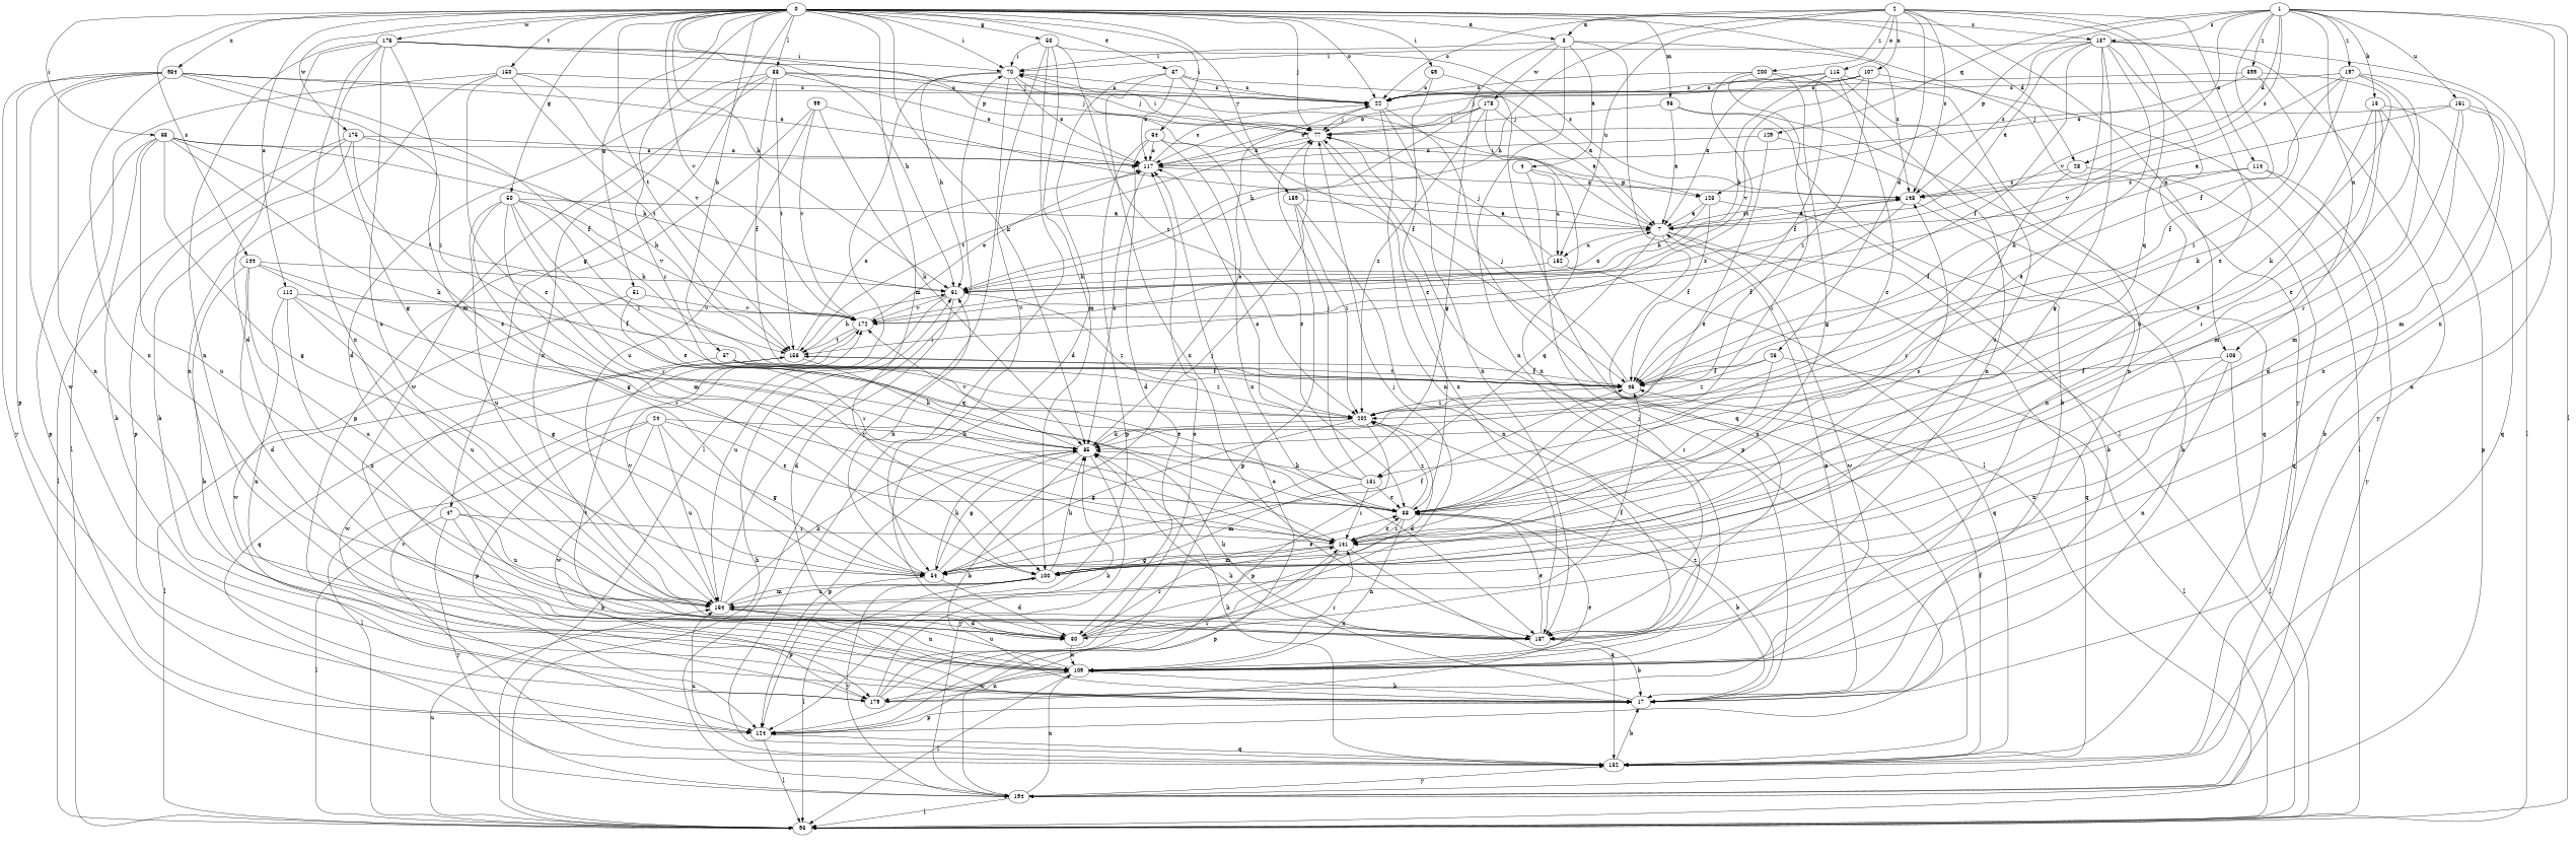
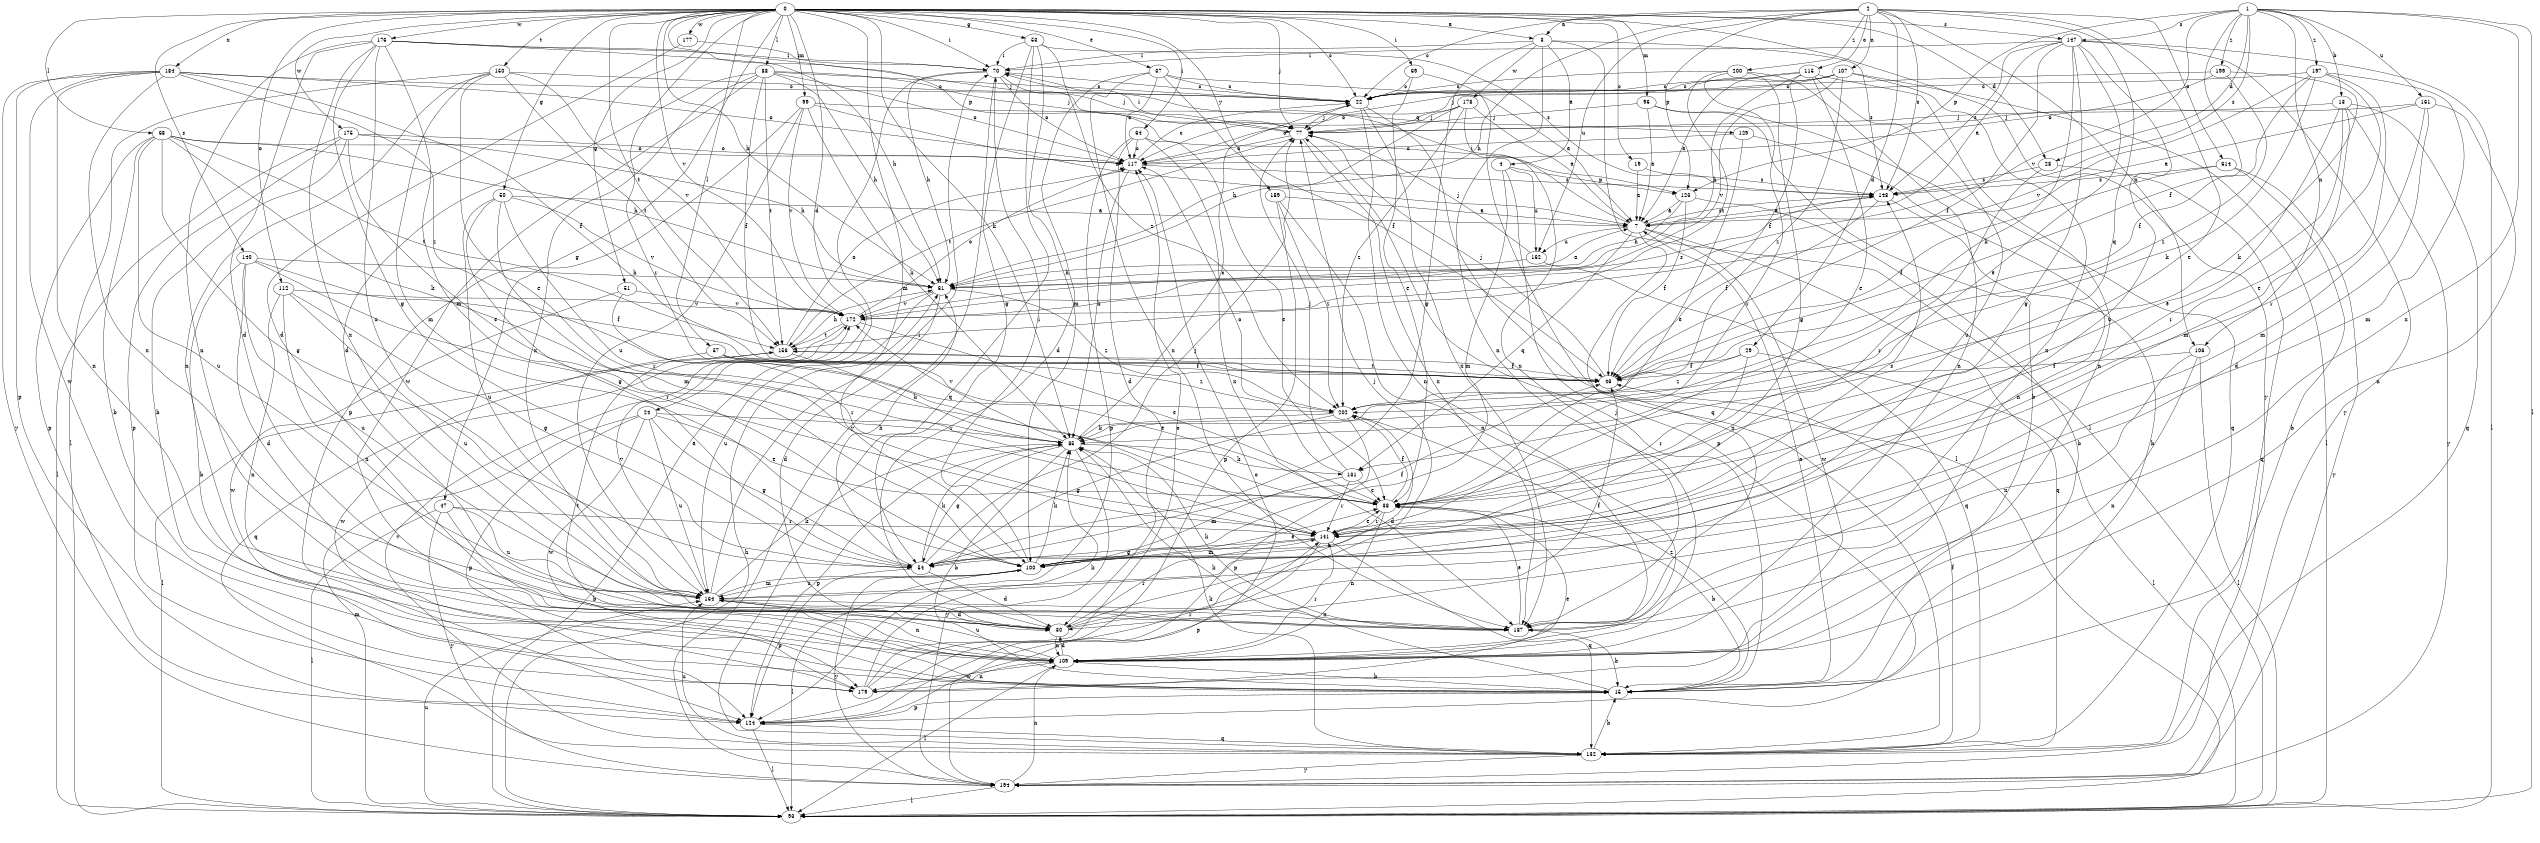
  strict digraph {
    0
    3
+   19
    22
    24
    28
    37
    47
    50
    51
    53
    57
    61
    64
    68
    69
    70
    77
    85
    88
    96
    99
    100
    112
    123
    141
-   144
-   147 [label=137]
+   144 [label=140]
+   147
    150
    156
    172
    175
    176
-   184 [label=984]
+   177
+   184
    189
    194
    93
    148
    4
    54
    109
    178
    7
    187
    38
    124
    179
    164
    132
    46
    30
    117
-   15 [label=17]
+   15
    202
    1
    13
    106
    129
    161
    197
-   199 [label=399]
+   199
    2
-   29 [label=26]
+   29
    107
-   114
+   114 [label=614]
    115
    131
    162
    200
    0 -> 3 [label=a]
+   0 -> 19 [label=c]
    0 -> 22 [label=c]
+   0 -> 24 [label=d]
    0 -> 28 [label=d]
    0 -> 37 [label=e]
    0 -> 47 [label=g]
    0 -> 50 [label=g]
    0 -> 51 [label=g]
    0 -> 53 [label=g]
-   0 -> 57 [label=h]
+   0 -> 57 [label=l]
    0 -> 61 [label=h]
    0 -> 64 [label=i]
-   0 -> 68 [label=i]
+   0 -> 68 [label=l]
    0 -> 69 [label=i]
    0 -> 70 [label=i]
    0 -> 77 [label=j]
    0 -> 85 [label=k]
    0 -> 88 [label=l]
    0 -> 96 [label=m]
+   0 -> 99 [label=m]
    0 -> 100 [label=m]
    0 -> 112 [label=o]
    0 -> 123 [label=p]
    0 -> 141 [label=r]
    0 -> 144 [label=s]
    0 -> 147 [label=s]
    0 -> 150 [label=t]
    0 -> 156 [label=t]
    0 -> 172 [label=v]
    0 -> 175 [label=w]
    0 -> 176 [label=w]
+   0 -> 177 [label=w]
    0 -> 184 [label=x]
    0 -> 189 [label=y]
    0 -> 194 [label=y]
    3 -> 70 [label=i]
    3 -> 93 [label=l]
    3 -> 148 [label=s]
    3 -> 4 [label=a]
    3 -> 54 [label=g]
    3 -> 109 [label=n]
    3 -> 178 [label=w]
+   19 -> 148 [label=s]
+   19 -> 7 [label=a]
    22 -> 77 [label=j]
    22 -> 93 [label=l]
    22 -> 109 [label=n]
    22 -> 187 [label=x]
-   24 -> 85 [label=k]
-   24 -> 93 [label=l]
+   24 -> 85 [label=r]
+   24 -> 93 [label=m]
    24 -> 54 [label=g]
    24 -> 38 [label=e]
    24 -> 124 [label=p]
    24 -> 179 [label=w]
    24 -> 164 [label=u]
    28 -> 141 [label=r]
    28 -> 148 [label=s]
    28 -> 132 [label=q]
    37 -> 22 [label=c]
    37 -> 7 [label=a]
    37 -> 187 [label=x]
    37 -> 46 [label=f]
    37 -> 30 [label=d]
    37 -> 117 [label=o]
    47 -> 141 [label=r]
    47 -> 194 [label=y]
    47 -> 93 [label=l]
    47 -> 164 [label=u]
    47 -> 15 [label=b]
    50 -> 100 [label=m]
    50 -> 141 [label=r]
    50 -> 172 [label=v]
    50 -> 54 [label=g]
    50 -> 7 [label=a]
-   50 -> 38 [label=e]
+   172 -> 38 [label=e]
    50 -> 164 [label=u]
-   50 -> 202 [label=z]
    51 -> 141 [label=r]
    51 -> 172 [label=v]
    51 -> 179 [label=w]
    53 -> 70 [label=i]
    53 -> 100 [label=m]
    53 -> 148 [label=s]
-   53 -> 54 [label=v]
+   53 -> 54 [label=g]
    53 -> 132 [label=q]
    53 -> 202 [label=z]
    57 -> 38 [label=e]
    57 -> 179 [label=w]
    57 -> 46 [label=f]
    57 -> 202 [label=z]
    61 -> 172 [label=v]
    61 -> 7 [label=a]
    61 -> 164 [label=u]
    61 -> 30 [label=d]
    61 -> 202 [label=z]
    64 -> 187 [label=x]
    64 -> 38 [label=e]
    64 -> 124 [label=p]
    64 -> 30 [label=d]
    64 -> 117 [label=o]
    68 -> 61 [label=h]
    68 -> 85 [label=k]
    68 -> 156 [label=t]
    68 -> 54 [label=g]
    68 -> 124 [label=p]
    68 -> 164 [label=u]
    68 -> 117 [label=o]
    68 -> 15 [label=b]
    69 -> 22 [label=c]
    69 -> 38 [label=e]
    69 -> 132 [label=q]
    70 -> 22 [label=c]
    70 -> 61 [label=h]
    70 -> 77 [label=j]
    70 -> 194 [label=y]
-   70 -> 93 [label=l]
+   70 -> 93 [label=a]
    70 -> 117 [label=o]
    77 -> 70 [label=i]
    77 -> 156 [label=t]
    77 -> 187 [label=x]
    77 -> 117 [label=o]
    85 -> 22 [label=c]
    85 -> 172 [label=v]
    85 -> 194 [label=y]
    85 -> 54 [label=g]
    85 -> 124 [label=p]
    85 -> 15 [label=b]
    88 -> 22 [label=c]
+   88 -> 61 [label=h]
    88 -> 77 [label=j]
    88 -> 156 [label=t]
    88 -> 187 [label=x]
    88 -> 179 [label=w]
    88 -> 46 [label=f]
    88 -> 30 [label=d]
    88 -> 117 [label=o]
    96 -> 77 [label=j]
    96 -> 7 [label=a]
    96 -> 132 [label=q]
    96 -> 15 [label=b]
    99 -> 85 [label=k]
    99 -> 172 [label=v]
    99 -> 7 [label=a]
    99 -> 124 [label=p]
    99 -> 164 [label=u]
+   100 -> 70 [label=i]
    100 -> 85 [label=k]
    100 -> 194 [label=y]
    100 -> 93 [label=l]
    100 -> 38 [label=e]
    100 -> 164 [label=u]
    112 -> 172 [label=v]
    112 -> 54 [label=g]
    112 -> 109 [label=n]
    112 -> 187 [label=x]
    112 -> 164 [label=u]
    123 -> 61 [label=h]
    123 -> 7 [label=a]
    123 -> 46 [label=f]
    123 -> 15 [label=b]
    141 -> 100 [label=m]
    141 -> 148 [label=s]
    141 -> 54 [label=g]
    141 -> 38 [label=e]
    141 -> 124 [label=p]
    141 -> 132 [label=q]
    144 -> 61 [label=h]
    144 -> 141 [label=r]
    144 -> 164 [label=u]
    144 -> 46 [label=f]
    144 -> 30 [label=d]
    144 -> 15 [label=b]
    147 -> 70 [label=i]
    147 -> 85 [label=k]
    147 -> 194 [label=y]
    147 -> 93 [label=l]
    147 -> 148 [label=s]
    147 -> 54 [label=g]
    147 -> 7 [label=a]
    147 -> 38 [label=e]
    147 -> 164 [label=u]
    147 -> 46 [label=f]
    150 -> 22 [label=c]
+   150 -> 100 [label=m]
    150 -> 156 [label=t]
    150 -> 172 [label=v]
    150 -> 93 [label=l]
    150 -> 109 [label=n]
    150 -> 38 [label=e]
    156 -> 61 [label=h]
    156 -> 85 [label=k]
    156 -> 93 [label=l]
    156 -> 46 [label=f]
    156 -> 117 [label=o]
    172 -> 156 [label=t]
    172 -> 148 [label=s]
    172 -> 132 [label=q]
    172 -> 117 [label=o]
-   175 -> 156 [label=h]
+   175 -> 61 [label=h]
    175 -> 93 [label=l]
    175 -> 38 [label=e]
    175 -> 124 [label=p]
    175 -> 117 [label=o]
    175 -> 15 [label=b]
    176 -> 61 [label=h]
    176 -> 70 [label=i]
    176 -> 77 [label=j]
    176 -> 100 [label=m]
    176 -> 54 [label=g]
    176 -> 109 [label=n]
    176 -> 187 [label=x]
    176 -> 164 [label=u]
    176 -> 30 [label=d]
+   177 -> 70 [label=i]
+   177 -> 30 [label=d]
    184 -> 22 [label=c]
    184 -> 194 [label=y]
    184 -> 109 [label=n]
    184 -> 187 [label=x]
    184 -> 124 [label=p]
    184 -> 179 [label=w]
    184 -> 46 [label=f]
    184 -> 117 [label=o]
    184 -> 202 [label=z]
    189 -> 109 [label=n]
    189 -> 7 [label=a]
    189 -> 124 [label=p]
    189 -> 202 [label=z]
    194 -> 93 [label=l]
    194 -> 109 [label=n]
    194 -> 117 [label=o]
    93 -> 61 [label=h]
    93 -> 164 [label=u]
    148 -> 7 [label=a]
    148 -> 46 [label=f]
    148 -> 15 [label=b]
+   4 -> 100 [label=m]
    4 -> 123 [label=p]
    4 -> 124 [label=p]
    4 -> 162 [label=u]
    54 -> 61 [label=h]
    54 -> 77 [label=j]
    54 -> 85 [label=k]
    54 -> 124 [label=p]
    54 -> 46 [label=f]
    54 -> 30 [label=d]
    109 -> 141 [label=r]
    109 -> 156 [label=t]
    109 -> 93 [label=l]
    109 -> 179 [label=w]
    109 -> 164 [label=u]
+   109 -> 30 [label=d]
    109 -> 15 [label=b]
    178 -> 61 [label=h]
    178 -> 77 [label=j]
    178 -> 7 [label=a]
    178 -> 187 [label=x]
    178 -> 117 [label=o]
    178 -> 202 [label=z]
    7 -> 70 [label=i]
    7 -> 148 [label=s]
    7 -> 187 [label=x]
    7 -> 179 [label=w]
    7 -> 132 [label=q]
    7 -> 131 [label=q]
    7 -> 162 [label=u]
    187 -> 85 [label=k]
    187 -> 38 [label=e]
    187 -> 15 [label=b]
    38 -> 141 [label=r]
    38 -> 109 [label=n]
    38 -> 15 [label=b]
-   38 -> 202 [label=z]
+   38 -> 202 [label=f]
    124 -> 93 [label=l]
    124 -> 132 [label=q]
    179 -> 85 [label=k]
    179 -> 141 [label=r]
    179 -> 109 [label=n]
    179 -> 38 [label=e]
    179 -> 117 [label=o]
    164 -> 70 [label=i]
    164 -> 85 [label=k]
    164 -> 100 [label=m]
    164 -> 172 [label=v]
    164 -> 109 [label=n]
    164 -> 187 [label=x]
    164 -> 30 [label=d]
    132 -> 85 [label=k]
    132 -> 172 [label=v]
-   194 -> 132 [label=y]
+   132 -> 194 [label=y]
    132 -> 164 [label=u]
    132 -> 46 [label=f]
    132 -> 15 [label=b]
    46 -> 77 [label=j]
    46 -> 156 [label=t]
-   46 -> 202 [label=z]
    30 -> 77 [label=j]
    30 -> 141 [label=r]
    30 -> 109 [label=n]
    30 -> 46 [label=f]
    117 -> 22 [label=c]
    117 -> 85 [label=k]
    117 -> 148 [label=s]
    15 -> 77 [label=j]
    15 -> 85 [label=k]
    15 -> 7 [label=a]
    15 -> 124 [label=p]
    15 -> 202 [label=z]
    202 -> 85 [label=k]
    202 -> 54 [label=g]
    202 -> 124 [label=p]
    202 -> 30 [label=d]
    1 -> 28 [label=d]
    1 -> 123 [label=p]
    1 -> 147 [label=s]
    1 -> 172 [label=v]
    1 -> 93 [label=l]
    1 -> 148 [label=s]
    1 -> 187 [label=x]
    1 -> 46 [label=f]
    1 -> 13 [label=b]
    1 -> 106 [label=n]
-   1 -> 129 [label=q]
+   99 -> 129 [label=q]
    1 -> 161 [label=u]
    1 -> 197 [label=z]
    1 -> 199 [label=z]
+   13 -> 77 [label=j]
    13 -> 100 [label=m]
    13 -> 141 [label=r]
-   13 -> 194 [label=p]
+   13 -> 194 [label=y]
    13 -> 38 [label=e]
    13 -> 132 [label=q]
    106 -> 93 [label=l]
    106 -> 109 [label=n]
    106 -> 187 [label=x]
    106 -> 46 [label=f]
    129 -> 109 [label=n]
    129 -> 38 [label=e]
    129 -> 117 [label=o]
    161 -> 77 [label=j]
    161 -> 100 [label=m]
    161 -> 109 [label=n]
    161 -> 7 [label=a]
    161 -> 30 [label=d]
    197 -> 22 [label=c]
    197 -> 85 [label=k]
    197 -> 100 [label=m]
    197 -> 141 [label=r]
    197 -> 172 [label=v]
    197 -> 38 [label=e]
    197 -> 46 [label=f]
    199 -> 22 [label=c]
    199 -> 85 [label=k]
    199 -> 117 [label=o]
    199 -> 202 [label=z]
    2 -> 3 [label=a]
    2 -> 22 [label=c]
    2 -> 61 [label=h]
+   2 -> 123 [label=p]
    2 -> 148 [label=s]
    2 -> 38 [label=e]
    2 -> 106 [label=n]
    2 -> 29 [label=d]
    2 -> 107 [label=n]
    2 -> 114 [label=o]
    2 -> 115 [label=o]
    2 -> 131 [label=q]
    2 -> 162 [label=u]
    2 -> 200 [label=z]
    29 -> 141 [label=r]
    29 -> 93 [label=l]
    29 -> 46 [label=f]
    29 -> 202 [label=z]
    107 -> 22 [label=c]
    107 -> 77 [label=j]
    107 -> 172 [label=v]
    107 -> 93 [label=l]
-   161 -> 187 [label=x]
+   107 -> 187 [label=x]
    107 -> 117 [label=o]
    107 -> 202 [label=z]
    114 -> 194 [label=y]
    114 -> 148 [label=s]
    114 -> 46 [label=f]
    114 -> 15 [label=b]
    115 -> 22 [label=c]
    115 -> 61 [label=h]
    115 -> 109 [label=n]
    115 -> 7 [label=a]
    115 -> 38 [label=e]
    115 -> 164 [label=u]
    115 -> 46 [label=f]
    131 -> 77 [label=j]
-   131 -> 85 [label=k]
+   85 -> 131 [label=k]
    131 -> 100 [label=m]
    131 -> 141 [label=r]
    131 -> 38 [label=e]
    131 -> 117 [label=o]
    162 -> 61 [label=h]
    162 -> 77 [label=j]
    162 -> 132 [label=q]
    200 -> 22 [label=c]
    200 -> 141 [label=r]
    200 -> 156 [label=t]
    200 -> 54 [label=g]
    200 -> 109 [label=n]
  }
